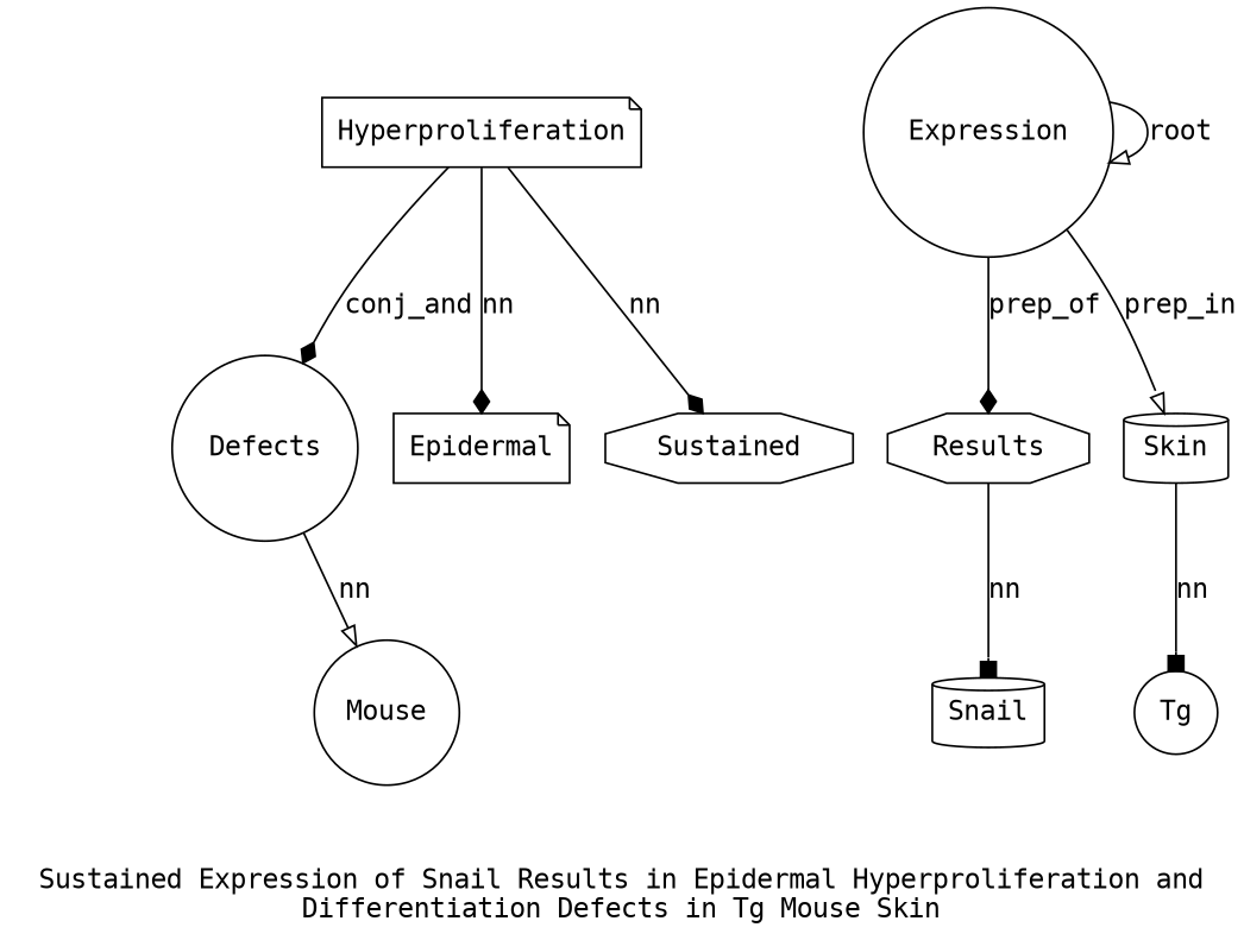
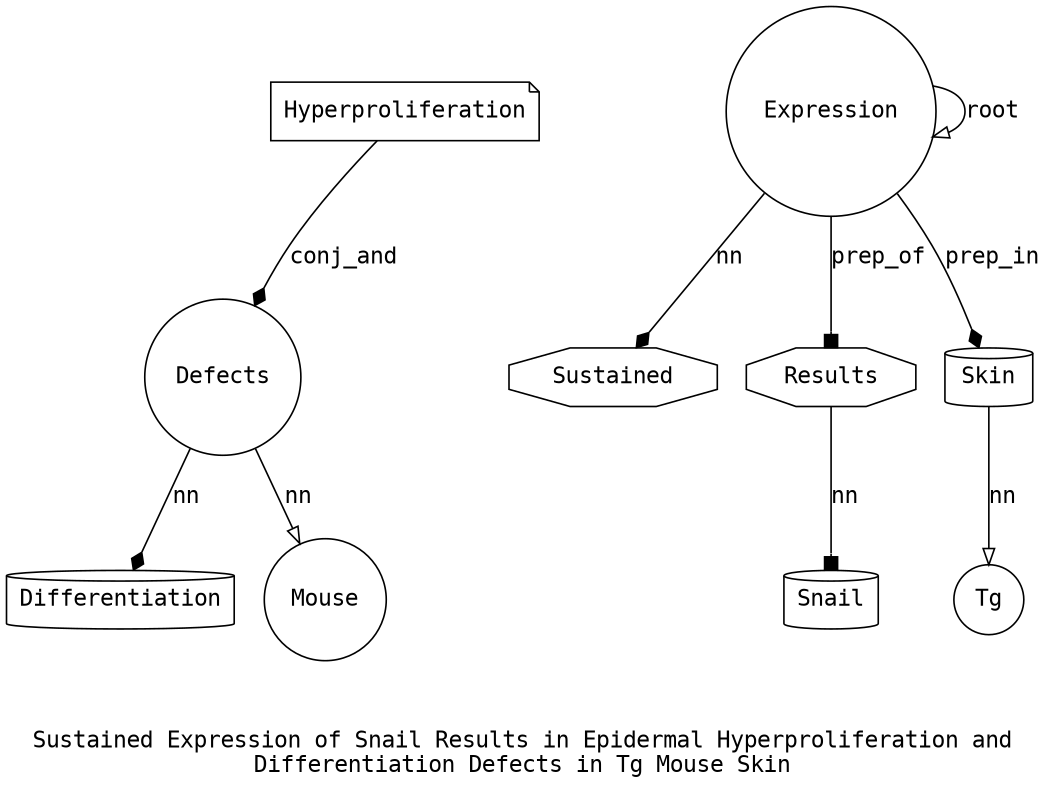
  digraph {
    fontname="DejaVu Sans Mono"
    label="Sustained Expression of Snail Results in Epidermal Hyperproliferation and\nDifferentiation Defects in Tg Mouse Skin"
    node [fillcolor=white fontname="DejaVu Sans Mono" shape=circle style=filled]
    edge [arrowhead=diamond fontname="DejaVu Sans Mono"]
    n1 [label=Expression]
    n2 [label=Sustained shape=octagon]
    n3 [label=Results shape=octagon]
    n4 [label=Skin shape=cylinder]
    n5 [label=Snail shape=cylinder]
    n6 [label=Hyperproliferation shape=note]
-   n7 [label=Epidermal shape=note]
    n8 [label=Defects]
    n9 [label=Tg]
+   n10 [label=Differentiation shape=cylinder]
    n11 [label=Mouse]
    n1 -> n1 [arrowhead=onormal label=root]
-   n6 -> n2 [label=nn]
-   n1 -> n3 [label=prep_of]
-   n1 -> n4 [arrowhead=onormal label=prep_in]
+   n1 -> n2 [label=nn]
+   n1 -> n3 [arrowhead=box label=prep_of]
+   n1 -> n4 [label=prep_in]
    n3 -> n5 [arrowhead=box label=nn]
-   n4 -> n9 [arrowhead=box label=nn]
-   n6 -> n7 [label=nn]
+   n4 -> n9 [arrowhead=onormal label=nn]
    n6 -> n8 [label=conj_and]
+   n8 -> n10 [label=nn]
    n8 -> n11 [arrowhead=onormal label=nn]
  }
